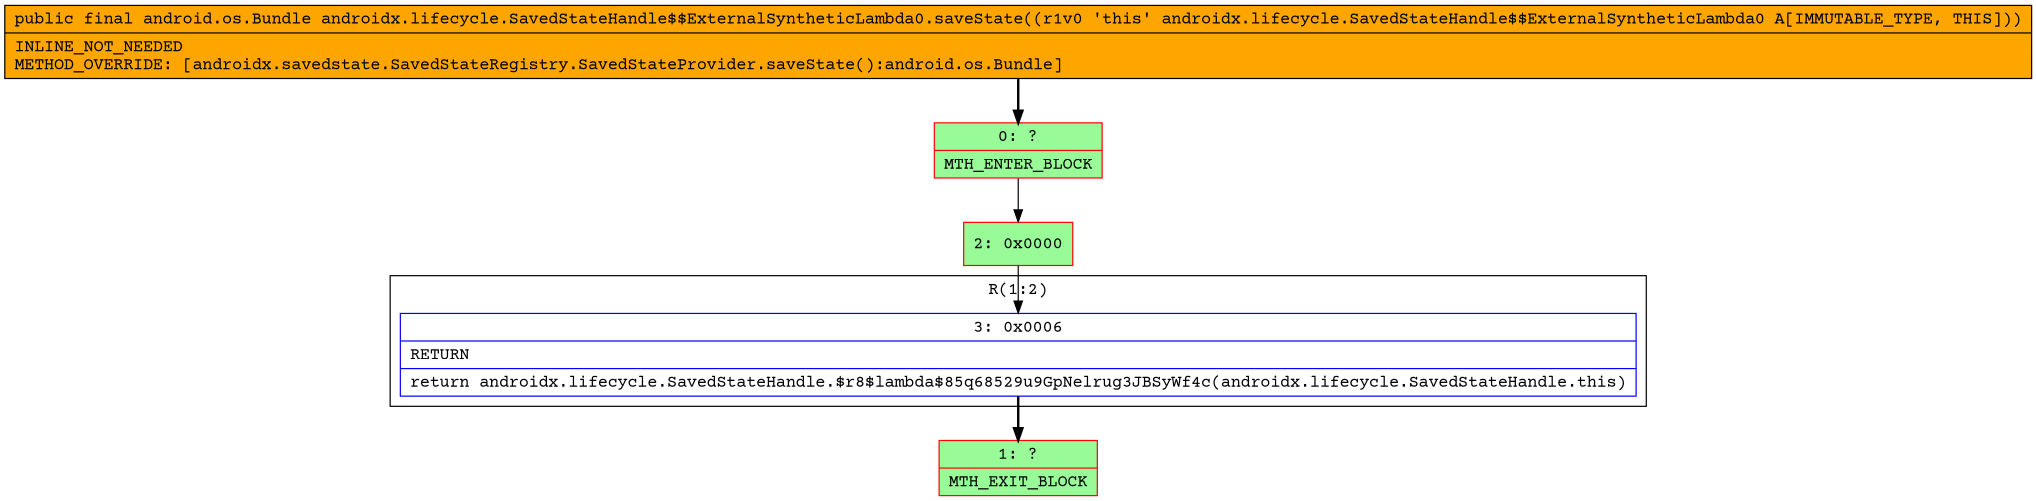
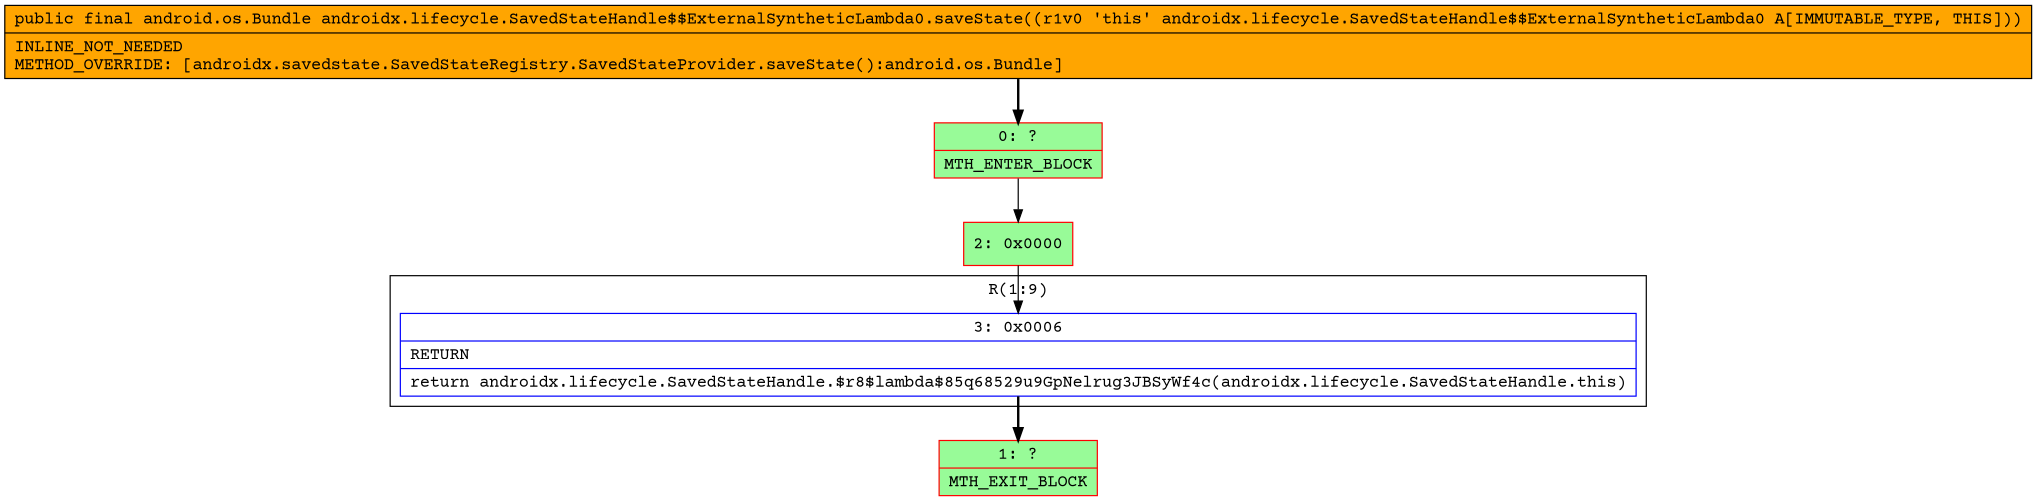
  digraph {
    fontname="Courier Prime"
    node [color=red fillcolor=palegreen fontname="Courier Prime" shape=record style=filled]
    edge [arrowhead=normal fontname="Courier Prime" style=bold]
    n1 [color=blue fillcolor=white label="{3\:\ 0x0006|RETURN\l|return androidx.lifecycle.SavedStateHandle.$r8$lambda$85q68529u9GpNelrug3JBSyWf4c(androidx.lifecycle.SavedStateHandle.this)\l}"]
    n2 [label="{1\:\ ?|MTH_EXIT_BLOCK\l}"]
    n3 [label="{0\:\ ?|MTH_ENTER_BLOCK\l}"]
    n4 [label="{2\:\ 0x0000}"]
    n5 [fillcolor=orange label="{public final android.os.Bundle androidx.lifecycle.SavedStateHandle$$ExternalSyntheticLambda0.saveState((r1v0 'this' androidx.lifecycle.SavedStateHandle$$ExternalSyntheticLambda0 A[IMMUTABLE_TYPE, THIS]))  | INLINE_NOT_NEEDED\lMETHOD_OVERRIDE: [androidx.savedstate.SavedStateRegistry.SavedStateProvider.saveState():android.os.Bundle]\l}" color=""]
    subgraph cluster_1 {
-     label="R(1:2)"
+     label="R(1:9)"
      n1
    }
    n1 -> n2
    n3 -> n4 [style=solid]
    n4 -> n1 [style=solid]
    n5 -> n3
  }
